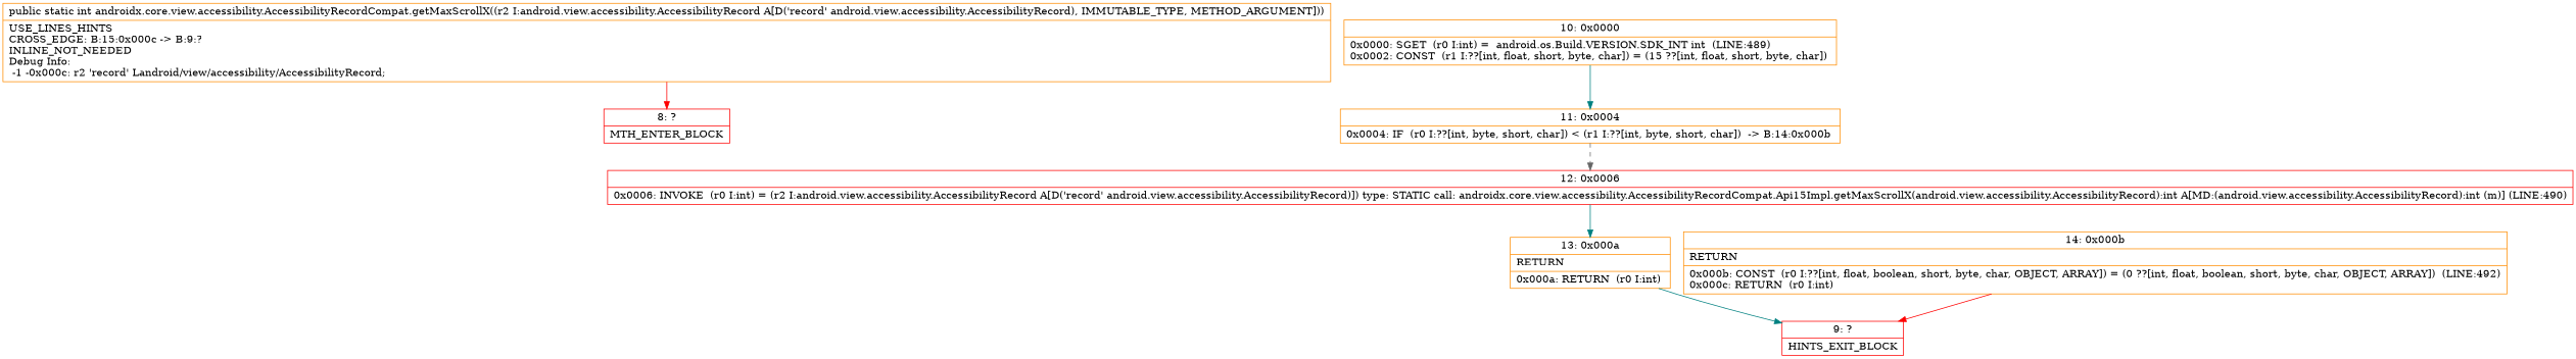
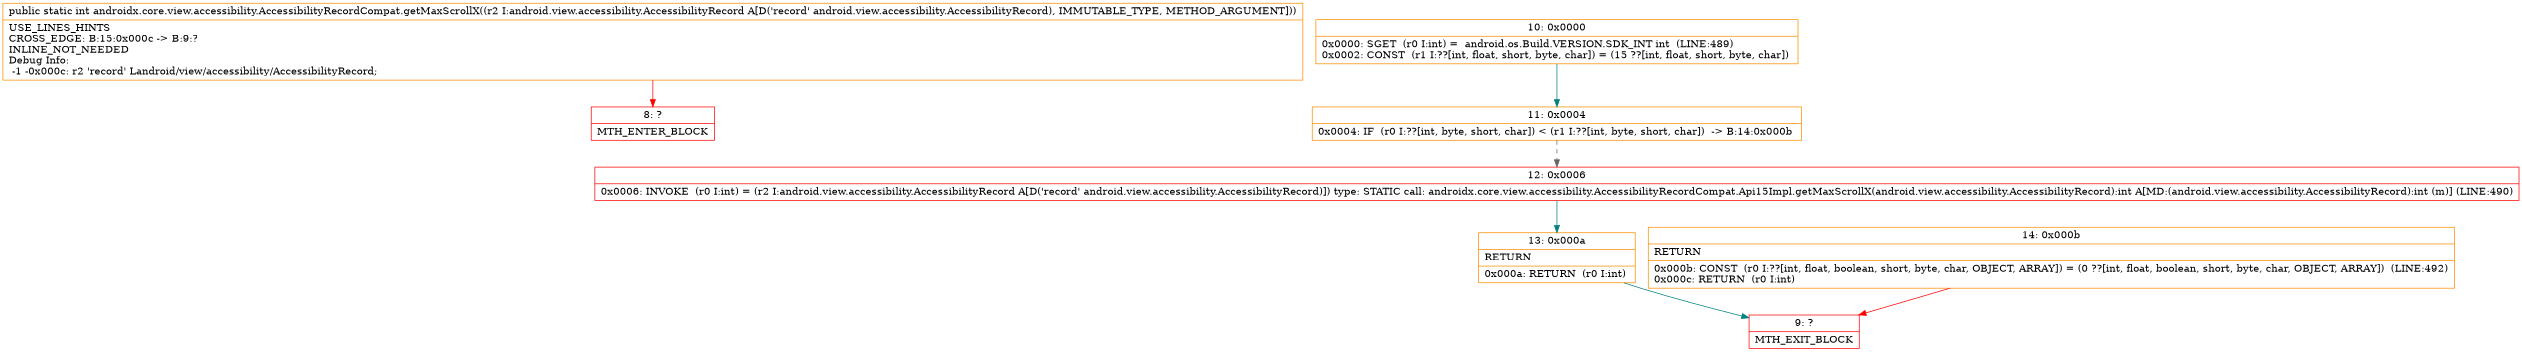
  digraph {
    node [color=darkorange shape=record]
    edge [color=teal]
    n1 [color=red label="{8\:\ ?|MTH_ENTER_BLOCK\l}"]
    n2 [label="{10\:\ 0x0000|0x0000: SGET  (r0 I:int) =  android.os.Build.VERSION.SDK_INT int  (LINE:489)\l0x0002: CONST  (r1 I:??[int, float, short, byte, char]) = (15 ??[int, float, short, byte, char]) \l}"]
    n3 [label="{11\:\ 0x0004|0x0004: IF  (r0 I:??[int, byte, short, char]) \< (r1 I:??[int, byte, short, char])  \-\> B:14:0x000b \l}"]
    n4 [color=red label="{12\:\ 0x0006|0x0006: INVOKE  (r0 I:int) = (r2 I:android.view.accessibility.AccessibilityRecord A[D('record' android.view.accessibility.AccessibilityRecord)]) type: STATIC call: androidx.core.view.accessibility.AccessibilityRecordCompat.Api15Impl.getMaxScrollX(android.view.accessibility.AccessibilityRecord):int A[MD:(android.view.accessibility.AccessibilityRecord):int (m)] (LINE:490)\l}"]
    n5 [label="{13\:\ 0x000a|RETURN\l|0x000a: RETURN  (r0 I:int) \l}"]
    n6 [label="{14\:\ 0x000b|RETURN\l|0x000b: CONST  (r0 I:??[int, float, boolean, short, byte, char, OBJECT, ARRAY]) = (0 ??[int, float, boolean, short, byte, char, OBJECT, ARRAY])  (LINE:492)\l0x000c: RETURN  (r0 I:int) \l}"]
-   n7 [color=red label="{9\:\ ?|HINTS_EXIT_BLOCK\l}"]
+   n7 [color=red label="{9\:\ ?|MTH_EXIT_BLOCK\l}"]
    n8 [label="{public static int androidx.core.view.accessibility.AccessibilityRecordCompat.getMaxScrollX((r2 I:android.view.accessibility.AccessibilityRecord A[D('record' android.view.accessibility.AccessibilityRecord), IMMUTABLE_TYPE, METHOD_ARGUMENT]))  | USE_LINES_HINTS\lCROSS_EDGE: B:15:0x000c \-\> B:9:?\lINLINE_NOT_NEEDED\lDebug Info:\l  \-1 \-0x000c: r2 'record' Landroid\/view\/accessibility\/AccessibilityRecord;\l}"]
    n2 -> n3
    n3 -> n4 [color=gray40 style=dashed]
    n4 -> n5
    n5 -> n7
    n6 -> n7 [color=red]
    n8 -> n1 [color=red]
  }
